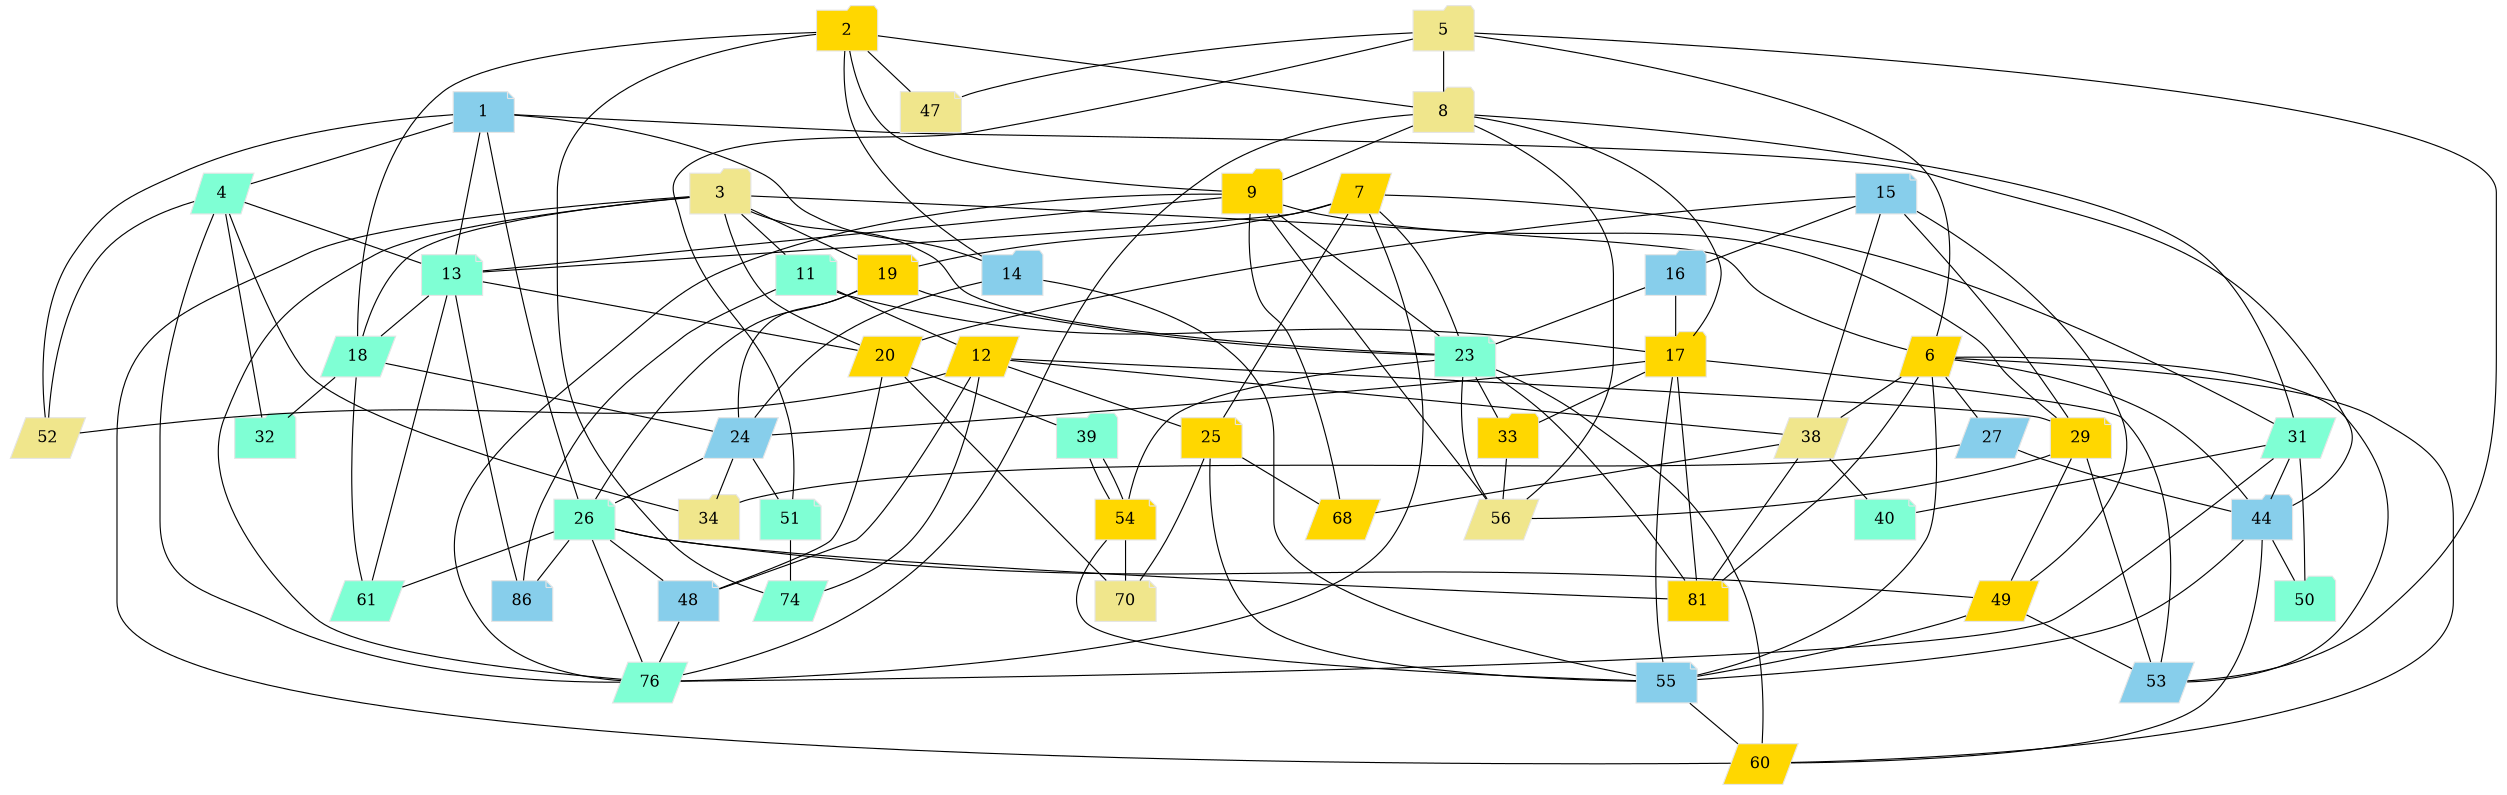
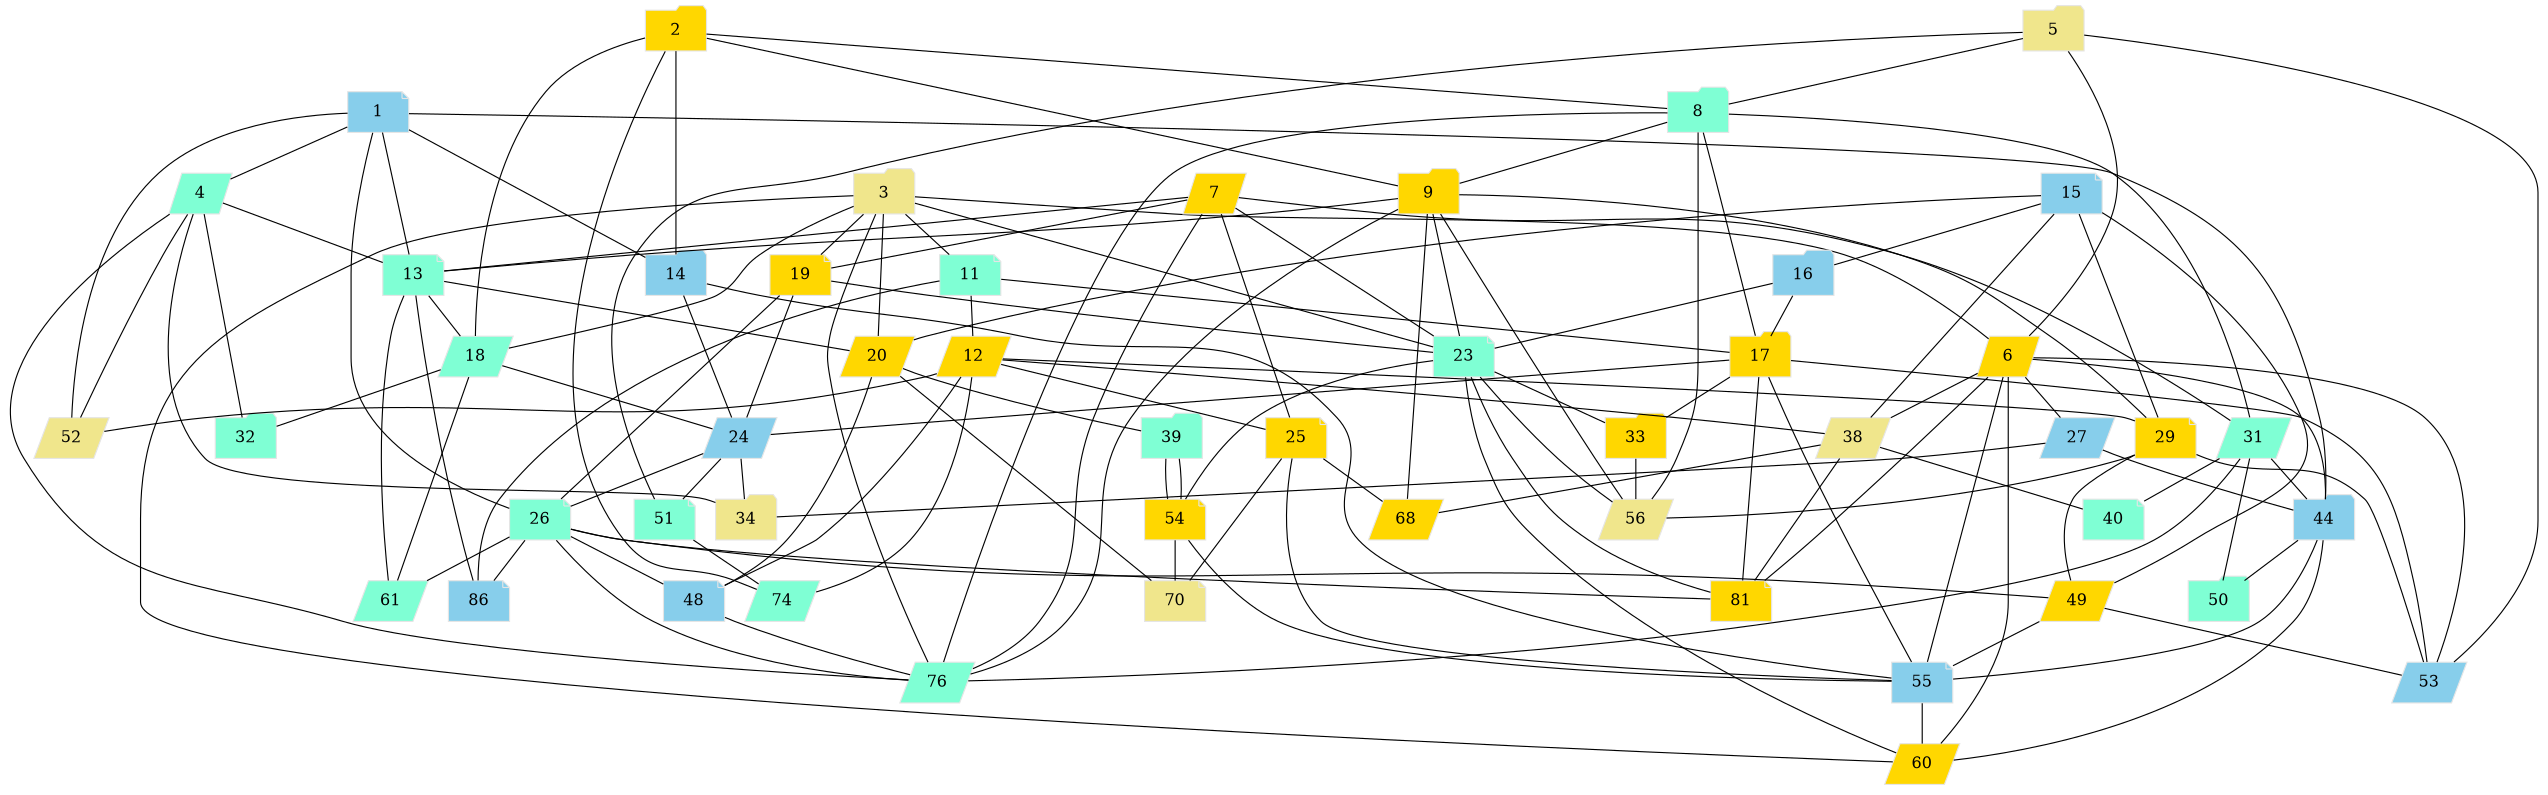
  graph {
    node [color=gray90 fillcolor=aquamarine shape=parallelogram style=filled]
    1 [fillcolor=skyblue shape=note super="+84"]
    4 [super="+42"]
    13 [shape=note super="+58"]
    14 [fillcolor=skyblue shape=folder super="+75"]
    26 [shape=note super="+46"]
    44 [fillcolor=skyblue shape=folder super="+65"]
    52 [fillcolor=khaki super="+80"]
    76 [super="+78"]
    32 [shape=folder]
    34 [fillcolor=khaki shape=folder super="+73"]
    18 [super="+72"]
    20 [fillcolor=gold super="+41"]
    86 [fillcolor=skyblue shape=note]
    61
    55 [fillcolor=skyblue shape=note super="+83"]
    24 [fillcolor=skyblue super="+69"]
    81 [fillcolor=gold shape=note]
    48 [fillcolor=skyblue shape=note]
    49 [fillcolor=gold]
    60 [fillcolor=gold super="+85"]
    50 [shape=folder]
    2 [fillcolor=gold shape=folder super="+10"]
-   8 [fillcolor=khaki shape=folder super="+22"]
+   8 [shape=folder super="+22"]
    9 [fillcolor=gold shape=folder super="+36"]
-   47 [fillcolor=khaki shape=note]
    74
    31 [super="+79"]
    17 [fillcolor=gold shape=folder super="+63"]
    56 [fillcolor=khaki]
    23 [shape=note super="+62"]
    29 [fillcolor=gold shape=note super="+37"]
    68 [fillcolor=gold]
    3 [fillcolor=khaki shape=folder super="+57"]
    6 [fillcolor=gold super="+82"]
    11 [shape=note]
    19 [fillcolor=gold shape=note super="+64"]
    53 [fillcolor=skyblue super="+66"]
    27 [fillcolor=skyblue super="+35"]
    38 [fillcolor=khaki super="+59"]
    12 [fillcolor=gold super="+21"]
    39 [shape=folder]
    70 [fillcolor=khaki shape=note super="+77"]
    33 [fillcolor=gold shape=folder super="+43"]
    54 [fillcolor=gold shape=note super="+71"]
    5 [fillcolor=khaki shape=folder]
    51 [shape=note]
    40 [shape=note]
    7 [fillcolor=gold super="+45"]
    25 [fillcolor=gold shape=note super="+67"]
    15 [fillcolor=skyblue shape=note super="+30"]
    16 [fillcolor=skyblue shape=folder super="+28"]
    1 -- 4
    1 -- 13
    1 -- 14
    1 -- 26
    1 -- 44
    1 -- 52
    4 -- 13
    4 -- 52
    4 -- 76
    4 -- 32
    4 -- 34
    13 -- 18
    13 -- 20
    13 -- 86
    13 -- 61
    14 -- 55
    14 -- 24
    26 -- 76
    26 -- 86
    26 -- 61
    26 -- 81
    26 -- 48
    26 -- 49
    44 -- 55
    44 -- 60
    44 -- 50
    18 -- 32
    18 -- 61
    18 -- 24
    20 -- 48
    20 -- 39
    20 -- 70
    55 -- 60
    24 -- 26
    24 -- 34
    24 -- 51
    48 -- 76
    49 -- 55
    49 -- 53
    2 -- 14
    2 -- 18
    2 -- 8
    2 -- 9
-   2 -- 47
    2 -- 74
    8 -- 76
    8 -- 9
    8 -- 31
    8 -- 17
    8 -- 56
    9 -- 13
    9 -- 76
    9 -- 56
    9 -- 23
    9 -- 29
    9 -- 68
    31 -- 44
    31 -- 76
    31 -- 50
    31 -- 40
    17 -- 55
    17 -- 24
    17 -- 81
    17 -- 53
    17 -- 33
    23 -- 81
    23 -- 60
    23 -- 56
    23 -- 33
    23 -- 54
    29 -- 49
    29 -- 56
    29 -- 53
    3 -- 76
    3 -- 18
    3 -- 20
    3 -- 60
    3 -- 23
    3 -- 6
    3 -- 11
    3 -- 19
    6 -- 44
    6 -- 55
    6 -- 81
    6 -- 60
    6 -- 53
    6 -- 27 [weight=2]
    6 -- 38
    11 -- 86
    11 -- 17
    11 -- 12
    19 -- 26
    19 -- 24
    19 -- 23
    27 -- 44
    27 -- 34
    38 -- 81
    38 -- 68
    38 -- 40
    12 -- 52
    12 -- 48
    12 -- 74
    12 -- 29
    12 -- 38
    12 -- 25
    39 -- 54
    39 -- 54
    33 -- 56
    54 -- 55
    54 -- 70 [weight=2]
    5 -- 8
-   5 -- 47
    5 -- 6
    5 -- 53
    5 -- 51
    51 -- 74
    7 -- 13
    7 -- 76
    7 -- 31
    7 -- 23
    7 -- 19
    7 -- 25 [weight=2]
    25 -- 55
    25 -- 68
    25 -- 70
    15 -- 20
    15 -- 49
    15 -- 29
    15 -- 38
    15 -- 16
    16 -- 17
    16 -- 23
  }
